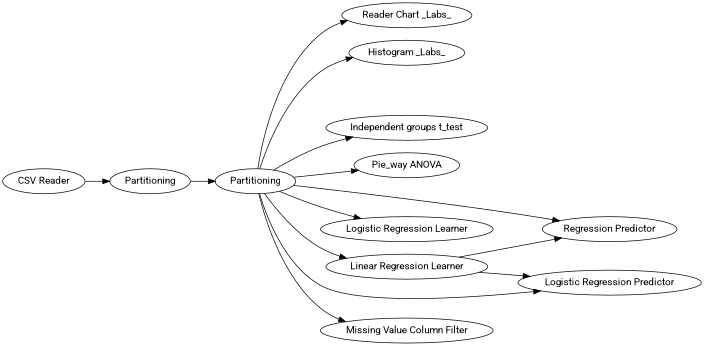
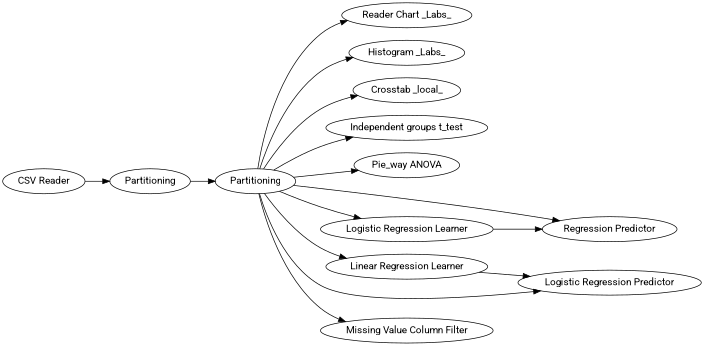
  digraph {
    fontname=Roboto
    rankdir=LR
    node [fontname=Roboto]
    edge [fontname=Roboto]
    n1 [label="CSV Reader"]
    n2 [label=Partitioning]
    n3 [label=Partitioning]
    n4 [label="Reader Chart _Labs_"]
    n5 [label="Histogram _Labs_"]
+   n6 [label="Crosstab _local_"]
    n7 [label="Independent groups t_test"]
    n8 [label="Pie_way ANOVA"]
    n9 [label="Linear Regression Learner"]
    n10 [label="Regression Predictor"]
    n11 [label="Logistic Regression Learner"]
    n12 [label="Logistic Regression Predictor"]
    n13 [label="Missing Value Column Filter"]
    n1 -> n2
    n2 -> n3
    n3 -> n4
    n3 -> n5
+   n3 -> n6
    n3 -> n7
    n3 -> n8
    n3 -> n9
    n3 -> n10
    n3 -> n11
    n3 -> n12
    n3 -> n13
-   n9 -> n10
+   n11 -> n10
    n9 -> n12
  }
